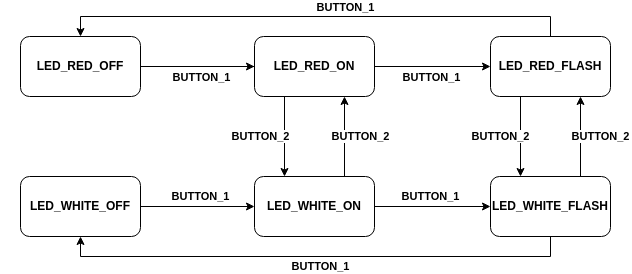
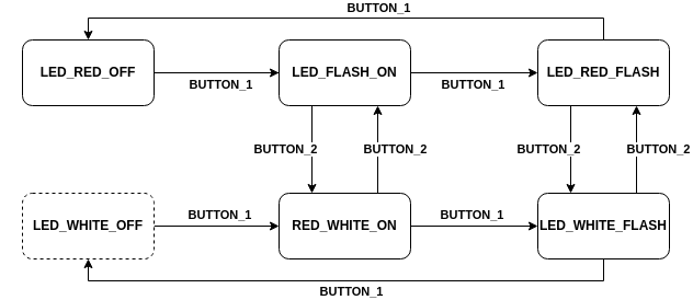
  <mxCell id="0" />
  <mxCell id="1" parent="0" />
  <mxCell id="2" value="" style="edgeStyle=orthogonalEdgeStyle;rounded=0;orthogonalLoop=1;jettySize=auto;html=1;" edge="1" parent="1" source="4" target="11"><mxGeometry relative="1" as="geometry" /></mxCell>
  <mxCell id="3" value="&lt;b&gt;BUTTON_1&lt;/b&gt;" style="edgeLabel;html=1;align=center;verticalAlign=middle;resizable=0;points=[];" vertex="1" connectable="0" parent="2"><mxGeometry x="0.154" y="-3" relative="1" as="geometry"><mxPoint x="-6" y="7" as="offset" /></mxGeometry></mxCell>
  <mxCell id="4" value="&lt;b&gt;LED_RED_OFF&lt;/b&gt;" style="rounded=1;whiteSpace=wrap;html=1;" vertex="1" parent="1"><mxGeometry x="20" y="20" width="120" height="60" as="geometry" /></mxCell>
  <mxCell id="5" value="&lt;b&gt;BUTTON_1&lt;/b&gt;" style="edgeStyle=orthogonalEdgeStyle;rounded=0;orthogonalLoop=1;jettySize=auto;html=1;exitX=1;exitY=0.5;exitDx=0;exitDy=0;entryX=0;entryY=0.5;entryDx=0;entryDy=0;" edge="1" parent="1" source="6" target="14"><mxGeometry x="0.053" y="10" relative="1" as="geometry"><mxPoint as="offset" /></mxGeometry></mxCell>
- <mxCell id="6" value="&lt;b&gt;LED_WHITE_OFF&lt;/b&gt;" style="rounded=1;whiteSpace=wrap;html=1;" vertex="1" parent="1"><mxGeometry x="20" y="160" width="120" height="60" as="geometry" /></mxCell>
+ <mxCell id="6" value="&lt;b&gt;LED_WHITE_OFF&lt;/b&gt;" style="rounded=1;whiteSpace=wrap;html=1;dashed=1;" vertex="1" parent="1"><mxGeometry x="20" y="160" width="120" height="60" as="geometry" /></mxCell>
  <mxCell id="7" value="" style="edgeStyle=orthogonalEdgeStyle;rounded=0;orthogonalLoop=1;jettySize=auto;html=1;" edge="1" parent="1" source="11" target="18"><mxGeometry relative="1" as="geometry" /></mxCell>
  <mxCell id="8" value="&lt;b&gt;BUTTON_1&lt;/b&gt;" style="edgeLabel;html=1;align=center;verticalAlign=middle;resizable=0;points=[];" vertex="1" connectable="0" parent="7"><mxGeometry x="-0.245" y="1" relative="1" as="geometry"><mxPoint x="12" y="11" as="offset" /></mxGeometry></mxCell>
  <mxCell id="9" value="&lt;b&gt;BUTTON_2&lt;/b&gt;" style="edgeStyle=orthogonalEdgeStyle;rounded=0;orthogonalLoop=1;jettySize=auto;html=1;exitX=0.25;exitY=1;exitDx=0;exitDy=0;entryX=0.25;entryY=0;entryDx=0;entryDy=0;" edge="1" parent="1" source="11" target="14"><mxGeometry y="-24" relative="1" as="geometry"><mxPoint as="offset" /></mxGeometry></mxCell>
  <mxCell id="10" value="" style="edgeStyle=orthogonalEdgeStyle;rounded=0;orthogonalLoop=1;jettySize=auto;html=1;endArrow=none;endFill=0;" edge="1" parent="1" source="11" target="4"><mxGeometry relative="1" as="geometry" /></mxCell>
- <mxCell id="11" value="&lt;b&gt;LED_RED_ON&lt;/b&gt;" style="rounded=1;whiteSpace=wrap;html=1;" vertex="1" parent="1"><mxGeometry x="254" y="20" width="120" height="60" as="geometry" /></mxCell>
+ <mxCell id="11" value="&lt;b&gt;LED_FLASH_ON&lt;/b&gt;" style="rounded=1;whiteSpace=wrap;html=1;" vertex="1" parent="1"><mxGeometry x="254" y="20" width="120" height="60" as="geometry" /></mxCell>
  <mxCell id="12" value="&lt;b&gt;BUTTON_1&lt;/b&gt;" style="edgeStyle=orthogonalEdgeStyle;rounded=0;orthogonalLoop=1;jettySize=auto;html=1;exitX=1;exitY=0.5;exitDx=0;exitDy=0;entryX=0;entryY=0.5;entryDx=0;entryDy=0;" edge="1" parent="1" source="14" target="21"><mxGeometry x="-0.035" y="10" relative="1" as="geometry"><mxPoint as="offset" /></mxGeometry></mxCell>
  <mxCell id="13" value="&lt;b&gt;BUTTON_2&lt;/b&gt;" style="edgeStyle=orthogonalEdgeStyle;rounded=0;orthogonalLoop=1;jettySize=auto;html=1;exitX=0.75;exitY=0;exitDx=0;exitDy=0;entryX=0.75;entryY=1;entryDx=0;entryDy=0;" edge="1" parent="1" source="14" target="11"><mxGeometry y="-16" relative="1" as="geometry"><Array as="points"><mxPoint x="344" y="120" /><mxPoint x="344" y="120" /></Array><mxPoint as="offset" /></mxGeometry></mxCell>
- <mxCell id="14" value="&lt;b&gt;LED_WHITE_ON&lt;/b&gt;" style="rounded=1;whiteSpace=wrap;html=1;" vertex="1" parent="1"><mxGeometry x="254" y="160" width="120" height="60" as="geometry" /></mxCell>
+ <mxCell id="14" value="&lt;b&gt;RED_WHITE_ON&lt;/b&gt;" style="rounded=1;whiteSpace=wrap;html=1;" vertex="1" parent="1"><mxGeometry x="254" y="160" width="120" height="60" as="geometry" /></mxCell>
  <mxCell id="15" style="edgeStyle=orthogonalEdgeStyle;rounded=0;orthogonalLoop=1;jettySize=auto;html=1;exitX=0.5;exitY=0;exitDx=0;exitDy=0;entryX=0.5;entryY=0;entryDx=0;entryDy=0;" edge="1" parent="1" source="18" target="4"><mxGeometry relative="1" as="geometry" /></mxCell>
  <mxCell id="16" value="&lt;b&gt;BUTTON_1&lt;/b&gt;" style="edgeLabel;html=1;align=center;verticalAlign=middle;resizable=0;points=[];" vertex="1" connectable="0" parent="15"><mxGeometry x="-0.113" y="-3" relative="1" as="geometry"><mxPoint y="-7" as="offset" /></mxGeometry></mxCell>
  <mxCell id="17" value="&lt;b&gt;BUTTON_2&lt;/b&gt;" style="edgeStyle=orthogonalEdgeStyle;rounded=0;orthogonalLoop=1;jettySize=auto;html=1;exitX=0.25;exitY=1;exitDx=0;exitDy=0;entryX=0.25;entryY=0;entryDx=0;entryDy=0;" edge="1" parent="1" source="18" target="21"><mxGeometry y="-20" relative="1" as="geometry"><mxPoint as="offset" /></mxGeometry></mxCell>
  <mxCell id="18" value="&lt;b&gt;LED_RED_FLASH&lt;/b&gt;" style="rounded=1;whiteSpace=wrap;html=1;" vertex="1" parent="1"><mxGeometry x="490" y="20" width="120" height="60" as="geometry" /></mxCell>
  <mxCell id="19" value="&lt;b&gt;BUTTON_1&lt;/b&gt;" style="edgeStyle=orthogonalEdgeStyle;rounded=0;orthogonalLoop=1;jettySize=auto;html=1;exitX=0.5;exitY=1;exitDx=0;exitDy=0;entryX=0.5;entryY=1;entryDx=0;entryDy=0;" edge="1" parent="1" source="21" target="6"><mxGeometry x="-0.02" y="10" relative="1" as="geometry"><mxPoint as="offset" /></mxGeometry></mxCell>
  <mxCell id="20" value="&lt;b&gt;BUTTON_2&lt;/b&gt;" style="edgeStyle=orthogonalEdgeStyle;rounded=0;orthogonalLoop=1;jettySize=auto;html=1;exitX=0.75;exitY=0;exitDx=0;exitDy=0;entryX=0.75;entryY=1;entryDx=0;entryDy=0;" edge="1" parent="1" source="21" target="18"><mxGeometry y="-20" relative="1" as="geometry"><mxPoint as="offset" /></mxGeometry></mxCell>
  <mxCell id="21" value="&lt;b&gt;LED_WHITE_FLASH&lt;/b&gt;" style="rounded=1;whiteSpace=wrap;html=1;" vertex="1" parent="1"><mxGeometry x="490" y="160" width="120" height="60" as="geometry" /></mxCell>
